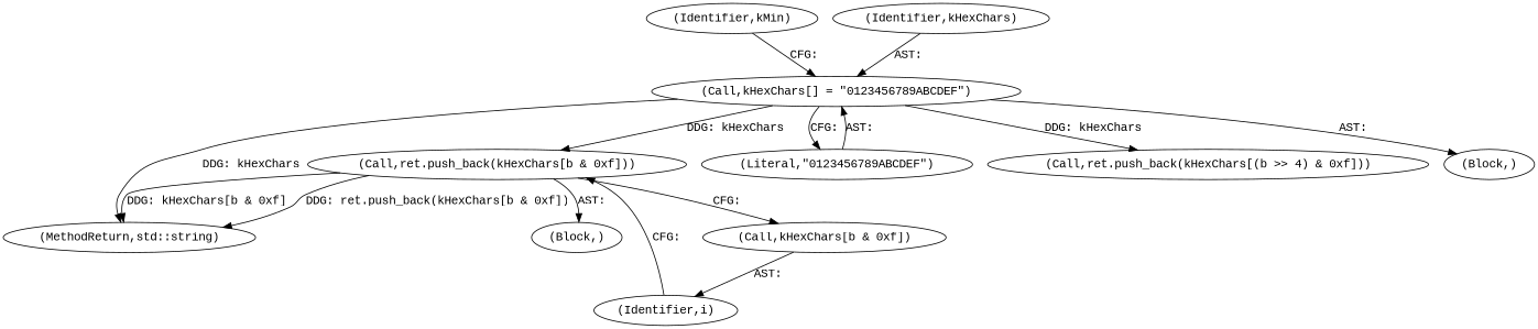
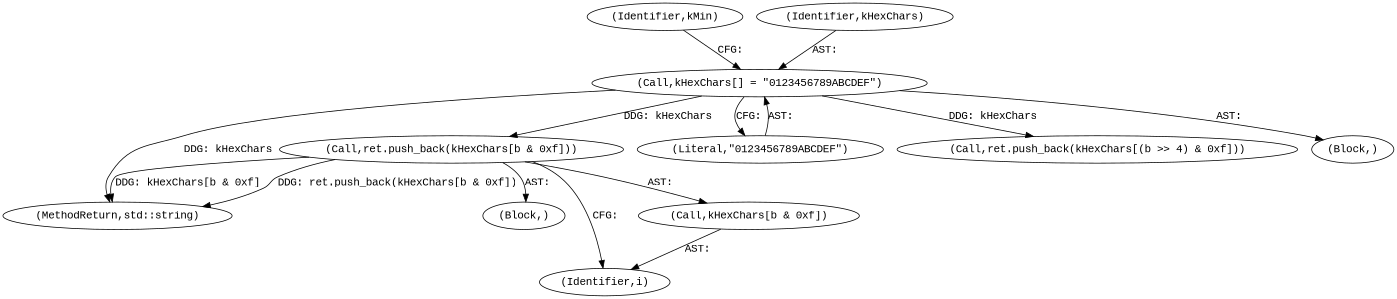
  digraph {
    fontname="Liberation Mono"
    node [fontname="Liberation Mono"]
    edge [fontname="Liberation Mono"]
    n1 [label="(Call,ret.push_back(kHexChars[b & 0xf]))"]
    n2 [label="(Call,kHexChars[b & 0xf])"]
    n3 [label="(MethodReturn,std::string)"]
    n4 [label="(Block,)"]
    n5 [label="(Identifier,i)"]
    n6 [label="(Call,kHexChars[] = \"0123456789ABCDEF\")"]
    n7 [label="(Literal,\"0123456789ABCDEF\")"]
    n8 [label="(Call,ret.push_back(kHexChars[(b >> 4) & 0xf]))"]
    n9 [label="(Block,)"]
    n10 [label="(Identifier,kMin)"]
    n11 [label="(Identifier,kHexChars)"]
-   n1 -> n2 [label="CFG: "]
+   n1 -> n2 [label="AST: "]
    n1 -> n3 [label="DDG: ret.push_back(kHexChars[b & 0xf])"]
    n1 -> n3 [label="DDG: kHexChars[b & 0xf]"]
    n1 -> n4 [label="AST: "]
    n2 -> n5 [label="AST: "]
-   n5 -> n1 [label="CFG: "]
+   n1 -> n5 [label="CFG: "]
    n6 -> n1 [label="DDG: kHexChars"]
    n6 -> n3 [label="DDG: kHexChars"]
    n6 -> n7 [label="CFG: "]
    n6 -> n8 [label="DDG: kHexChars"]
    n6 -> n9 [label="AST: "]
    n7 -> n6 [label="AST: "]
    n10 -> n6 [label="CFG: "]
    n11 -> n6 [label="AST: "]
  }
